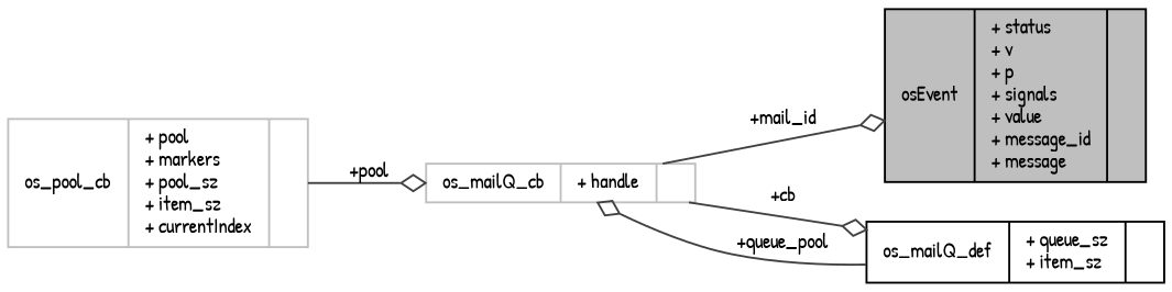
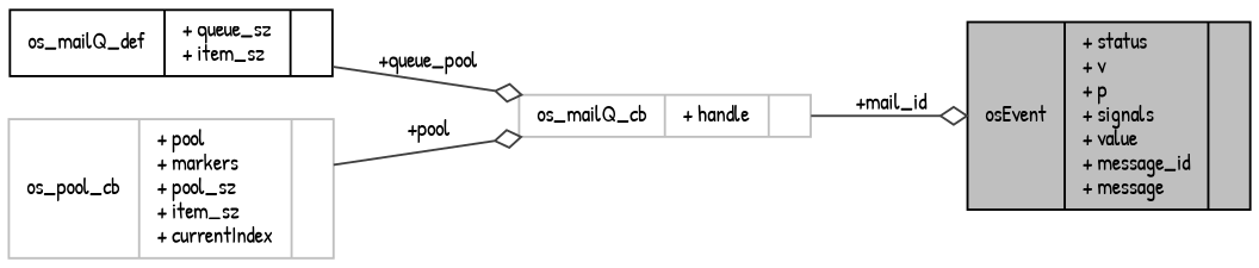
  digraph {
    fontname="Patrick Hand"
    rankdir=LR
    node [color=black fillcolor=white fontname="Patrick Hand" fontsize=10 shape=record style=filled]
    edge [arrowhead=odiamond color=grey25 fontname="Patrick Hand" fontsize=10 labelfontname=Helvetica labelfontsize=10 style=solid]
    n1 [fillcolor=grey75 fontcolor=black height=0.2 label="{osEvent\n|+ status\l+ v\l+ p\l+ signals\l+ value\l+ message_id\l+ message\l|}" width=0.4]
    n2 [color=grey75 height=0.2 label="{os_mailQ_cb\n|+ handle\l|}" width=0.4]
    n3 [height=0.2 label="{os_mailQ_def\n|+ queue_sz\l+ item_sz\l|}" width=0.4]
    n4 [color=grey75 height=0.2 label="{os_pool_cb\n|+ pool\l+ markers\l+ pool_sz\l+ item_sz\l+ currentIndex\l|}" width=0.4]
    n2 -> n1 [label=" +mail_id"]
-   n2 -> n3 [label=" +cb"]
    n3 -> n2 [label=" +queue_pool"]
    n4 -> n2 [label=" +pool"]
  }
